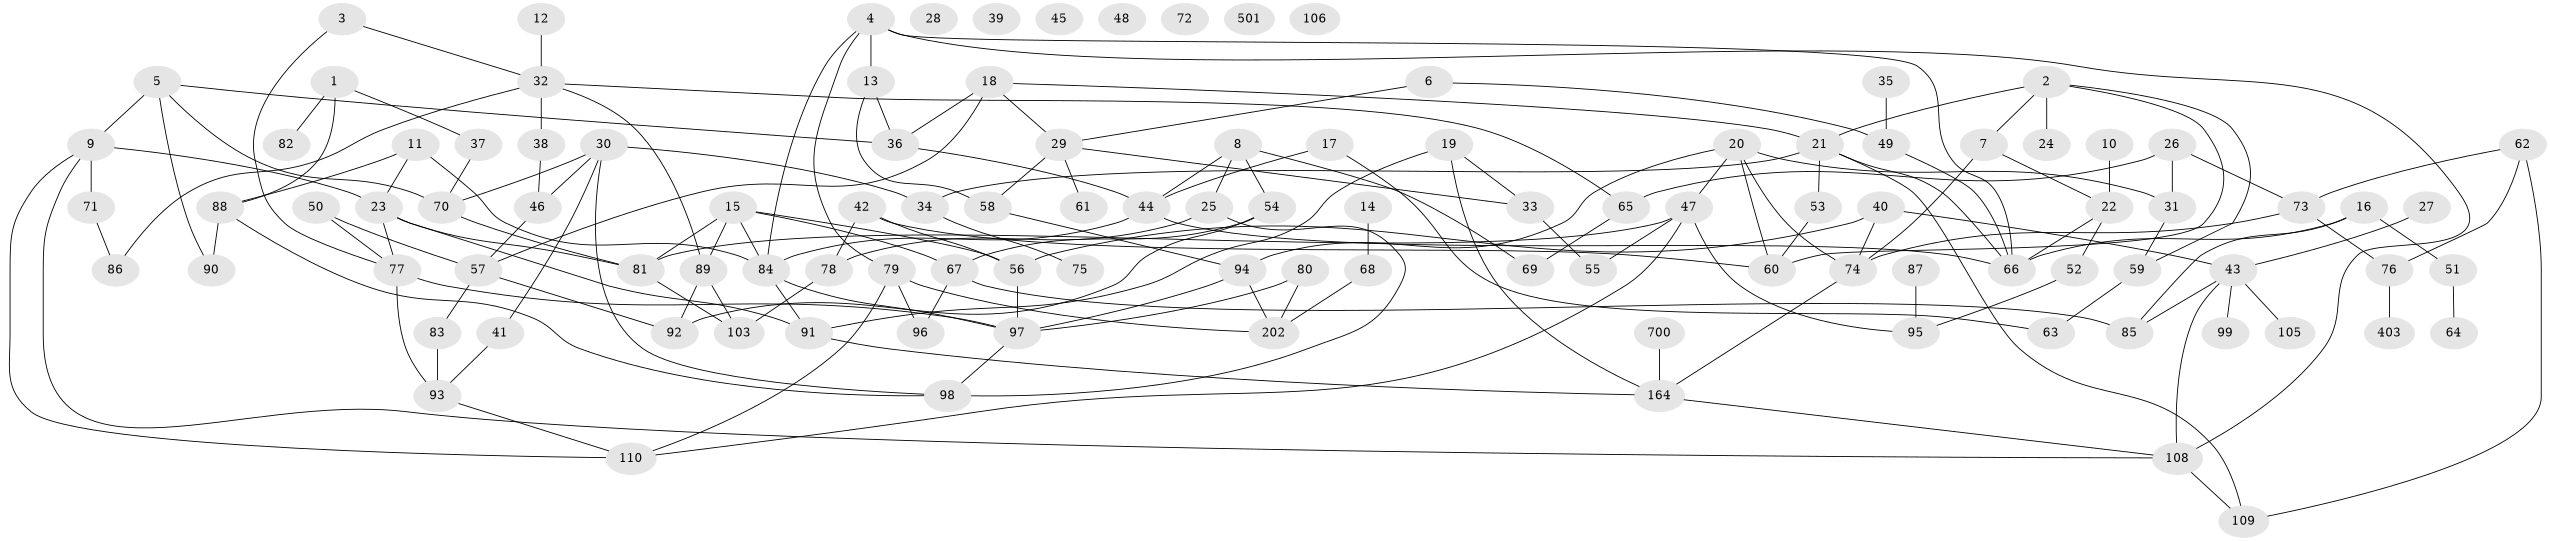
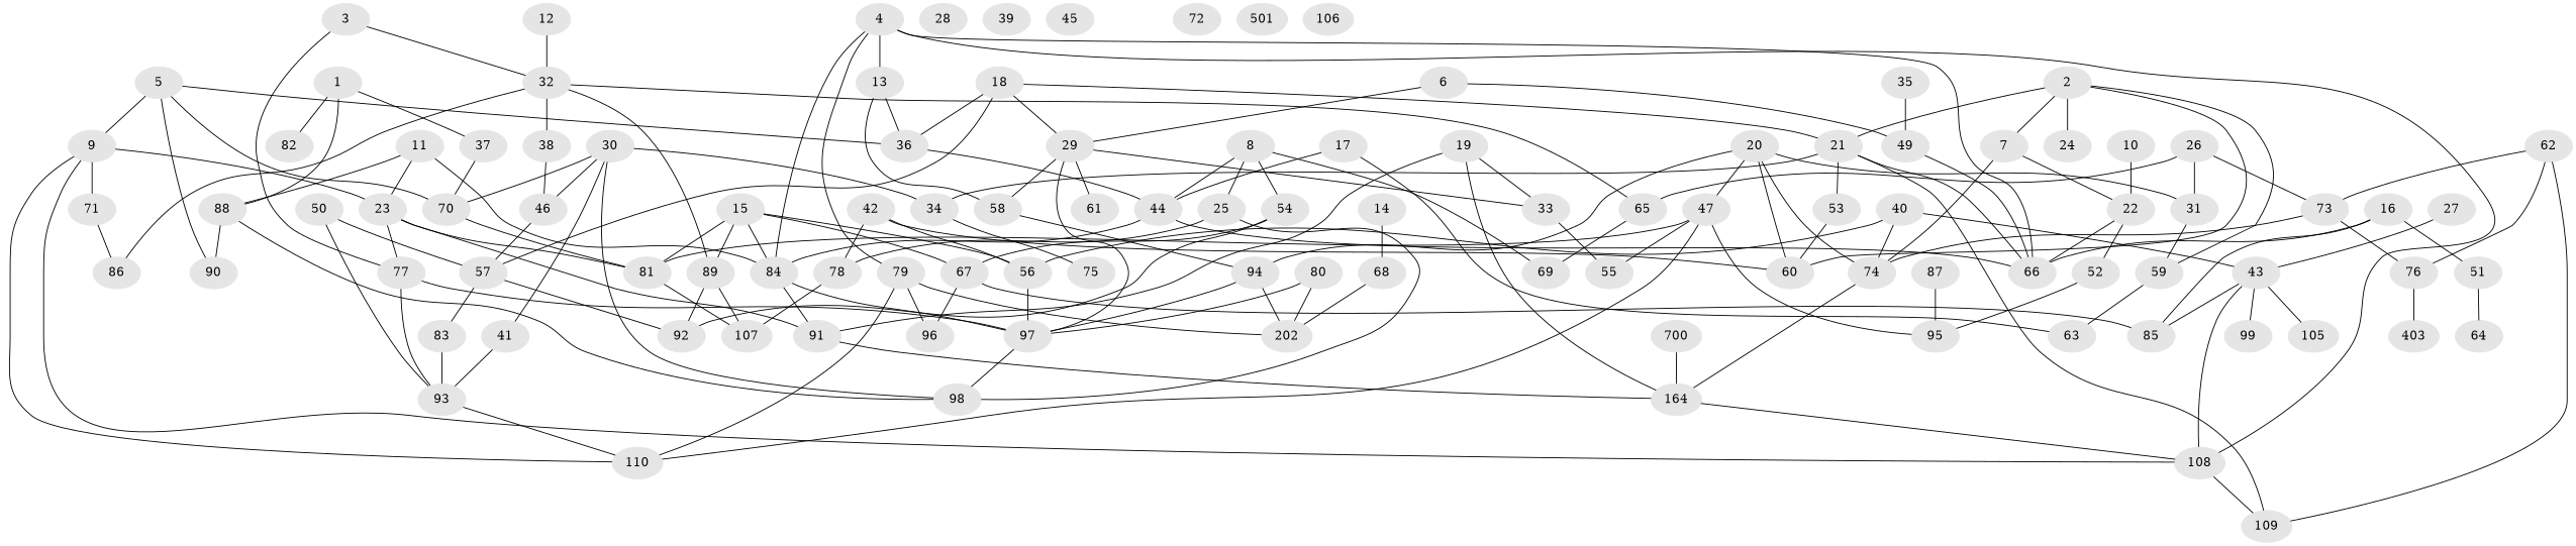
  graph {
    node [color=gray90 style=filled]
    1
    37
    82
    88
    70
    90
    98
    2
    7
    21
    24
    59
    60
    22
    74
    66
    34
    53
    109
    63
    3
    32
    77
    89
    65
    38
    86
    97
    93
    4
    13
    79
    84
    108
    36
    58
    110
    96
    n39 [label=202]
    91
    5
    9
    23
    71
    44
    81
    6
    29
    49
    33
    61
    52
    n53 [label=164]
    8
    25
    54
    69
    78
    67
    92
    10
    11
    12
    94
    14
    68
    15
    56
    85
-   107 [label=103]
+   107
    16
    51
    64
    17
    18
    57
    83
    19
    55
    20
    31
    47
    95
    75
    26
    73
    76
    27
    43
    99
    105
    28
    30
    41
    46
    35
    39
    40
    42
    45
-   48
    50
    62
    n104 [label=403]
    72
    80
    87
    n108 [label=700]
    n109 [label=501]
    106
    1 -- 37
    1 -- 82
    1 -- 88
    37 -- 70
    88 -- 90
    88 -- 98
    70 -- 81
    2 -- 7
    2 -- 21
    2 -- 24
    2 -- 59
    2 -- 60
    7 -- 22
    7 -- 74
    21 -- 66
    21 -- 34
    21 -- 53
    21 -- 109
    59 -- 63
    22 -- 66
    22 -- 52
    74 -- n53
    34 -- 75
    53 -- 60
    3 -- 32
    3 -- 77
    32 -- 89
    32 -- 65
    32 -- 38
    32 -- 86
    77 -- 97
    77 -- 93
    89 -- 92
    89 -- 107
    65 -- 69
    38 -- 46
    97 -- 98
    93 -- 110
    4 -- 66
    4 -- 13
    4 -- 79
    4 -- 84
    4 -- 108
    13 -- 36
    13 -- 58
    79 -- 110
    79 -- 96
    79 -- n39
    84 -- 97
    84 -- 91
    108 -- 109
    36 -- 44
    58 -- 94
    91 -- n53
    5 -- 70
    5 -- 90
    5 -- 36
    5 -- 9
    9 -- 108
    9 -- 110
    9 -- 23
    9 -- 71
    23 -- 77
    23 -- 91
    23 -- 81
    71 -- 86
    44 -- 66
    44 -- 84
    81 -- 107
    6 -- 29
    6 -- 49
+   29 -- 97
    29 -- 58
    29 -- 33
    29 -- 61
    49 -- 66
    33 -- 55
    52 -- 95
    n53 -- 108
    8 -- 44
    8 -- 25
    8 -- 54
    8 -- 69
    25 -- 98
    25 -- 78
    54 -- 67
    54 -- 92
    78 -- 107
    67 -- 96
    67 -- 85
    10 -- 22
    11 -- 88
    11 -- 84
    11 -- 23
    12 -- 32
    94 -- 97
    94 -- n39
    14 -- 68
    68 -- n39
    15 -- 89
    15 -- 84
    15 -- 81
    15 -- 67
    15 -- 56
    56 -- 97
    16 -- 66
    16 -- 85
    16 -- 51
    51 -- 64
    17 -- 63
    17 -- 44
    18 -- 21
    18 -- 36
    18 -- 29
    18 -- 57
    57 -- 92
    57 -- 83
    83 -- 93
    19 -- 91
    19 -- 33
    19 -- n53
    20 -- 60
    20 -- 74
    20 -- 94
    20 -- 31
    20 -- 47
    31 -- 59
    47 -- 110
    47 -- 81
    47 -- 55
    47 -- 95
    26 -- 65
    26 -- 31
    26 -- 73
    73 -- 74
    73 -- 76
    76 -- n104
    27 -- 43
    43 -- 108
    43 -- 85
    43 -- 99
    43 -- 105
    30 -- 70
    30 -- 98
    30 -- 34
    30 -- 41
    30 -- 46
    41 -- 93
    46 -- 57
    35 -- 49
    40 -- 74
    40 -- 56
    40 -- 43
    42 -- 60
    42 -- 78
    42 -- 56
-   50 -- 77
+   50 -- 93
    50 -- 57
    62 -- 109
    62 -- 73
    62 -- 76
    80 -- 97
    80 -- n39
    87 -- 95
    n108 -- n53
  }
